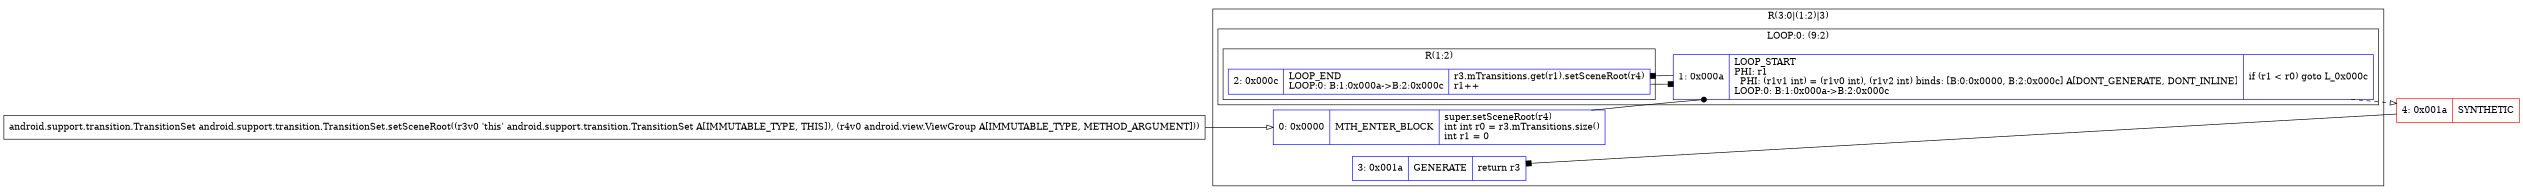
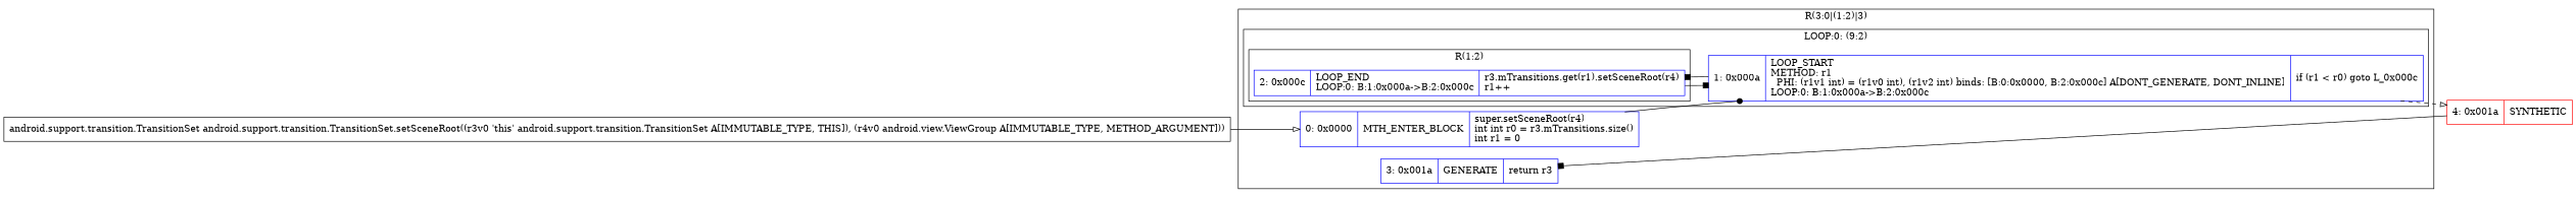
  digraph {
    rankdir=LR
    node [color=blue shape=record]
    edge [arrowhead=box]
    n1 [label="{2\:\ 0x000c|LOOP_END\lLOOP:0: B:1:0x000a\-\>B:2:0x000c\l|r3.mTransitions.get(r1).setSceneRoot(r4)\lr1++\l}"]
-   n2 [label="{1\:\ 0x000a|LOOP_START\lPHI: r1 \l  PHI: (r1v1 int) = (r1v0 int), (r1v2 int) binds: [B:0:0x0000, B:2:0x000c] A[DONT_GENERATE, DONT_INLINE]\lLOOP:0: B:1:0x000a\-\>B:2:0x000c\l|if (r1 \< r0) goto L_0x000c\l}"]
+   n2 [label="{1\:\ 0x000a|LOOP_START\lMETHOD: r1 \l  PHI: (r1v1 int) = (r1v0 int), (r1v2 int) binds: [B:0:0x0000, B:2:0x000c] A[DONT_GENERATE, DONT_INLINE]\lLOOP:0: B:1:0x000a\-\>B:2:0x000c\l|if (r1 \< r0) goto L_0x000c\l}"]
    n3 [label="{0\:\ 0x0000|MTH_ENTER_BLOCK\l|super.setSceneRoot(r4)\lint int r0 = r3.mTransitions.size()\lint r1 = 0\l}"]
    n4 [label="{3\:\ 0x001a|GENERATE\l|return r3\l}"]
    n5 [color=red label="{4\:\ 0x001a|SYNTHETIC\l}"]
    n6 [label="{android.support.transition.TransitionSet android.support.transition.TransitionSet.setSceneRoot((r3v0 'this' android.support.transition.TransitionSet A[IMMUTABLE_TYPE, THIS]), (r4v0 android.view.ViewGroup A[IMMUTABLE_TYPE, METHOD_ARGUMENT])) }" color=""]
    subgraph cluster_1 {
      label="R(3:0|(1:2)|3)"
      n3
      n4
      subgraph cluster_2 {
        label="LOOP:0: (9:2)"
        n2
        subgraph cluster_3 {
          label="R(1:2)"
          n1
        }
      }
    }
    n1 -> n2
    n2 -> n1
    n2 -> n5 [arrowhead=onormal style=dashed]
    n3 -> n2 [arrowhead=dot]
    n5 -> n4
    n6 -> n3 [arrowhead=onormal]
  }
